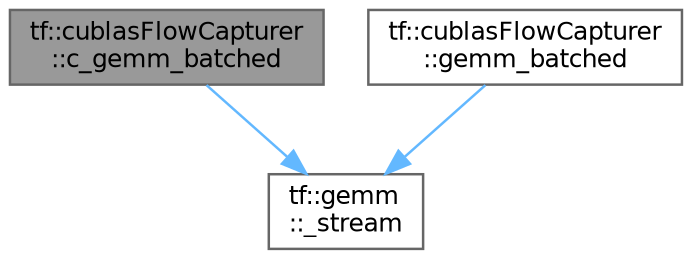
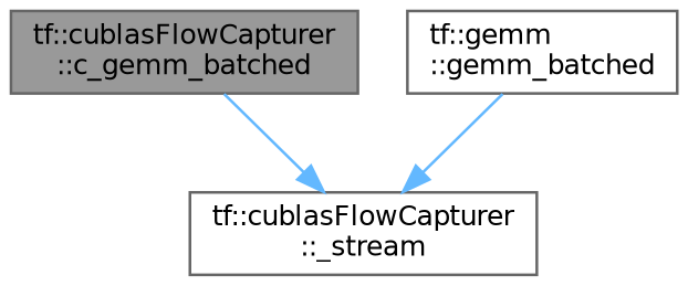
  digraph {
    rankdir=TB
    node [color=grey40 fillcolor=white fontname=Helvetica fontsize=10 shape=box style=filled]
    edge [color=steelblue1 fontname=Helvetica fontsize=10 labelfontname=Helvetica labelfontsize=10 style=solid]
    n1 [color=gray40 fillcolor=grey60 fontcolor=black height=0.2 label="tf::cublasFlowCapturer\l::c_gemm_batched" width=0.4]
-   n2 [height=0.2 label="tf::gemm\l::_stream" width=0.4]
-   n3 [height=0.2 label="tf::cublasFlowCapturer\l::gemm_batched" width=0.4]
+   n2 [height=0.2 label="tf::cublasFlowCapturer\l::_stream" width=0.4]
+   n3 [height=0.2 label="tf::gemm\l::gemm_batched" width=0.4]
    n1 -> n2
    n3 -> n2
  }
